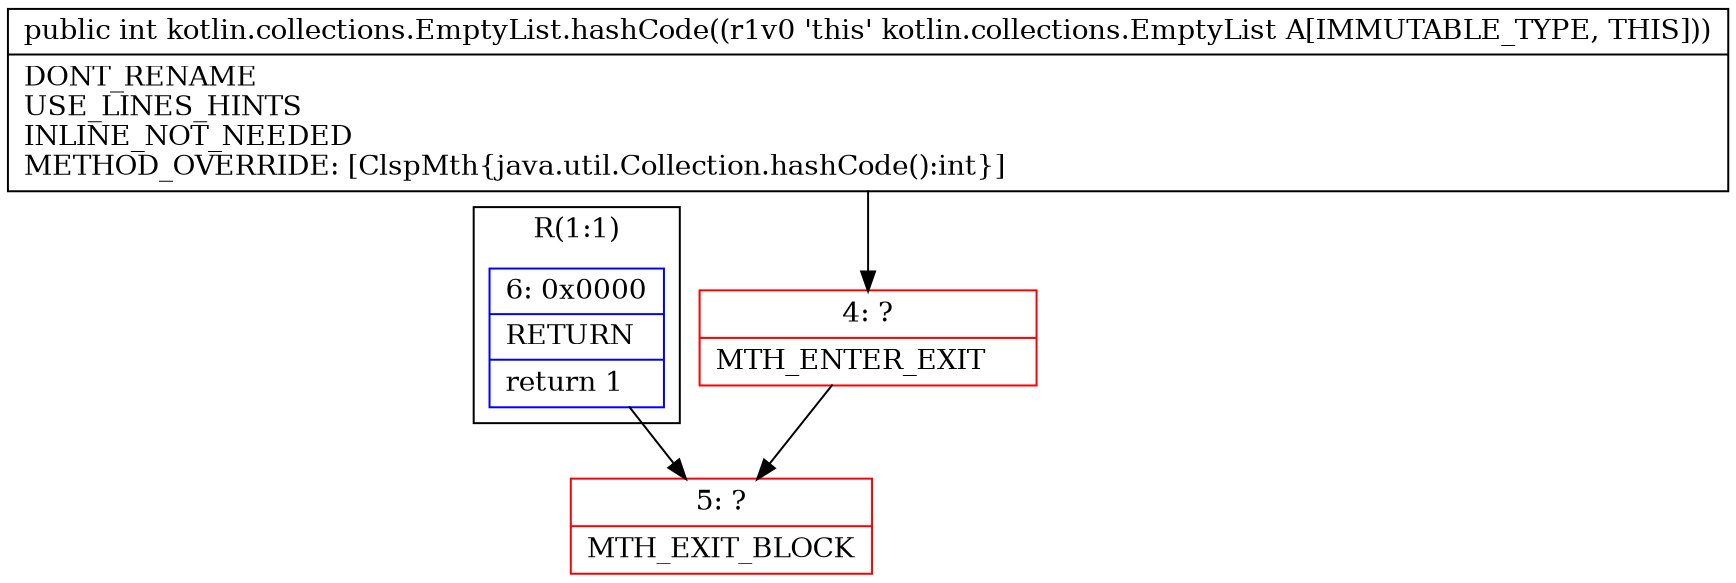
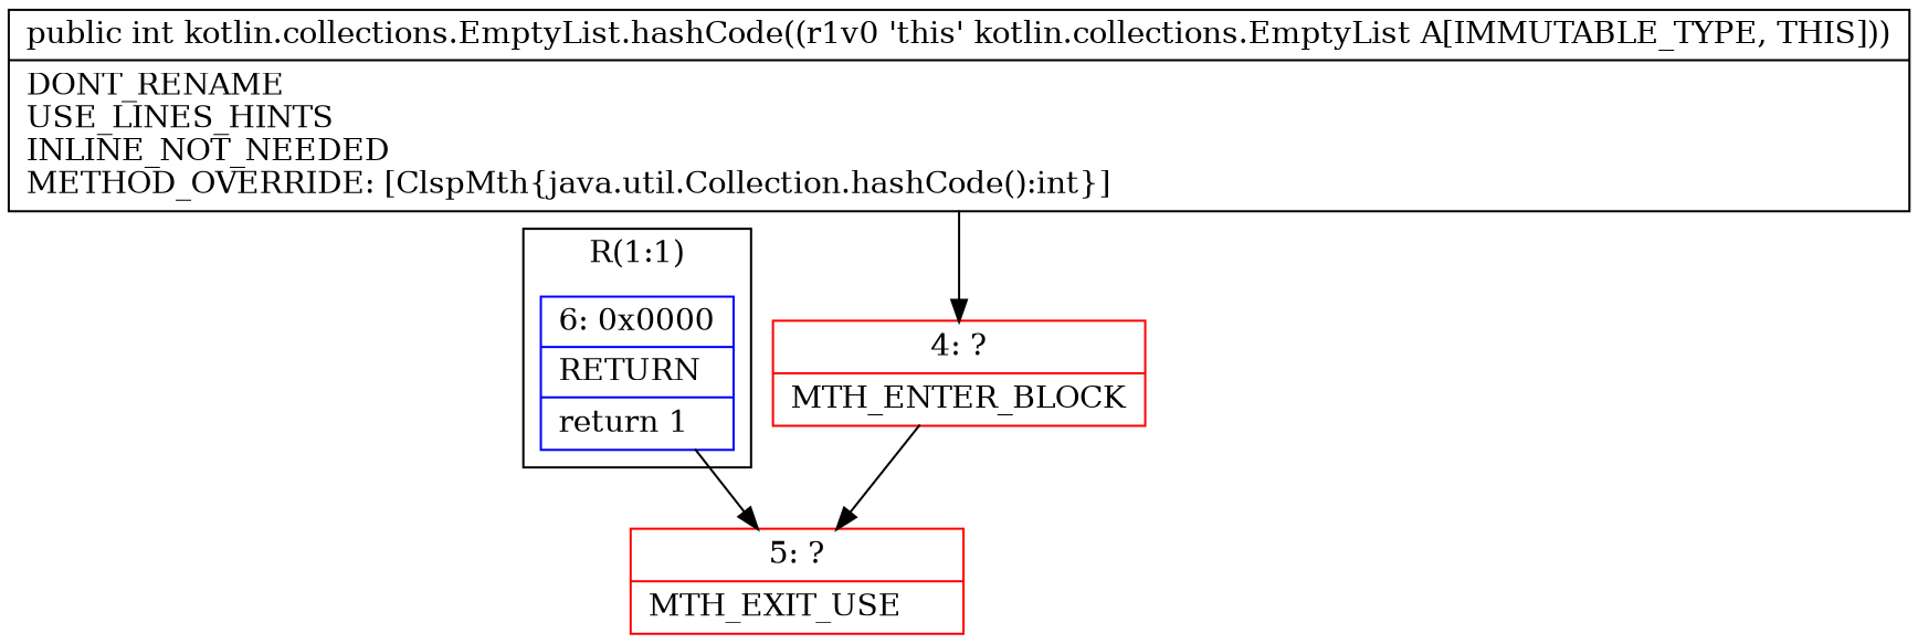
  digraph {
    node [color=red shape=record]
    n1 [color=blue label="{6\:\ 0x0000|RETURN\l|return 1\l}"]
-   n2 [label="{5\:\ ?|MTH_EXIT_BLOCK\l}"]
-   n3 [label="{4\:\ ?|MTH_ENTER_EXIT\l}"]
+   n2 [label="{5\:\ ?|MTH_EXIT_USE\l}"]
+   n3 [label="{4\:\ ?|MTH_ENTER_BLOCK\l}"]
    n4 [label="{public int kotlin.collections.EmptyList.hashCode((r1v0 'this' kotlin.collections.EmptyList A[IMMUTABLE_TYPE, THIS]))  | DONT_RENAME\lUSE_LINES_HINTS\lINLINE_NOT_NEEDED\lMETHOD_OVERRIDE: [ClspMth\{java.util.Collection.hashCode():int\}]\l}" color=""]
    subgraph cluster_1 {
      label="R(1:1)"
      n1
    }
    n1 -> n2
    n3 -> n2
    n4 -> n3
  }
